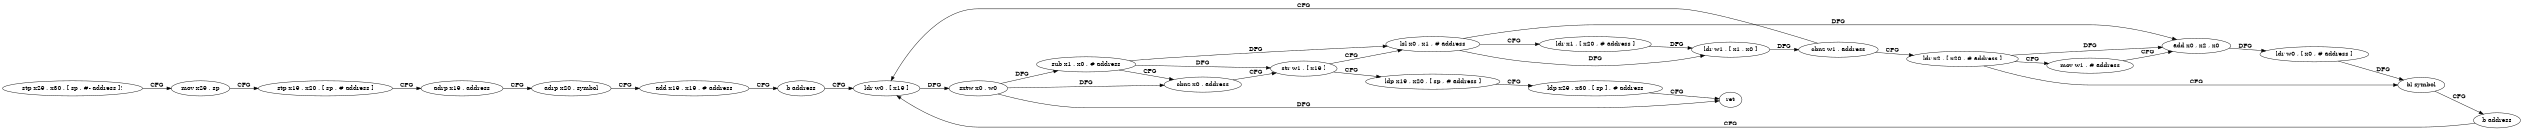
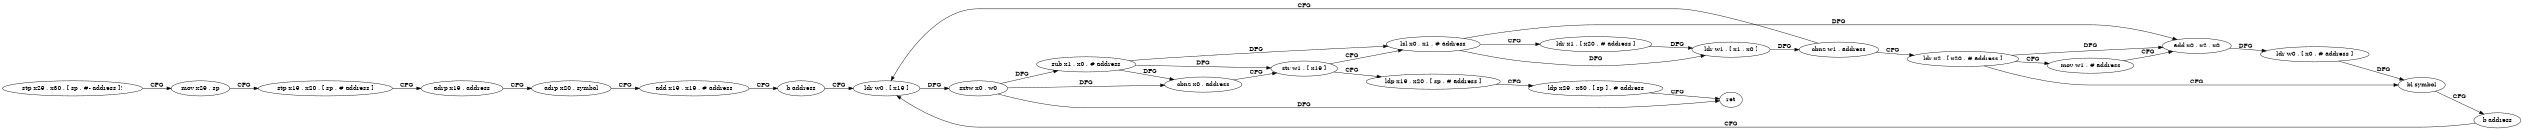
  digraph {
    rankdir=LR
    n1 [label="stp x29 , x30 , [ sp , #- address ]!"]
    n2 [label="mov x29 , sp"]
    n3 [label="stp x19 , x20 , [ sp , # address ]"]
    n4 [label="adrp x19 , address"]
    n5 [label="adrp x20 , symbol"]
    n6 [label="add x19 , x19 , # address"]
    n7 [label="b address"]
    n8 [label="ldr w0 , [ x19 ]"]
    n9 [label="sxtw x0 , w0"]
    n10 [label="sub x1 , x0 , # address"]
    n11 [label="cbnz x0 , address"]
    n12 [label=ret]
    n13 [label="str w1 , [ x19 ]"]
    n14 [label="lsl x0 , x1 , # address"]
    n15 [label="ldp x19 , x20 , [ sp , # address ]"]
    n16 [label="ldr x1 , [ x20 , # address ]"]
    n17 [label="ldr w1 , [ x1 , x0 ]"]
    n18 [label="add x0 , x2 , x0"]
    n19 [label="ldp x29 , x30 , [ sp ] , # address"]
    n20 [label="cbnz w1 , address"]
    n21 [label="ldr w0 , [ x0 , # address ]"]
    n22 [label="ldr x2 , [ x20 , # address ]"]
    n23 [label="mov w1 , # address"]
    n24 [label="bl symbol"]
    n25 [label="b address"]
    n1 -> n2 [label=CFG]
    n2 -> n3 [label=CFG]
    n3 -> n4 [label=CFG]
    n4 -> n5 [label=CFG]
    n5 -> n6 [label=CFG]
    n6 -> n7 [label=CFG]
    n7 -> n8 [label=CFG]
    n8 -> n9 [label=DFG]
    n9 -> n10 [label=DFG]
    n9 -> n11 [label=DFG]
    n9 -> n12 [label=DFG]
-   n10 -> n11 [label=CFG]
+   n10 -> n11 [label=DFG]
    n10 -> n13 [label=DFG]
    n10 -> n14 [label=DFG]
    n11 -> n13 [label=CFG]
    n13 -> n14 [label=CFG]
    n13 -> n15 [label=CFG]
    n14 -> n16 [label=CFG]
    n14 -> n17 [label=DFG]
    n14 -> n18 [label=DFG]
    n15 -> n19 [label=CFG]
    n16 -> n17 [label=DFG]
    n17 -> n20 [label=DFG]
    n18 -> n21 [label=DFG]
    n19 -> n12 [label=CFG]
    n20 -> n8 [label=CFG]
    n20 -> n22 [label=CFG]
    n21 -> n24 [label=DFG]
    n22 -> n18 [label=DFG]
    n22 -> n23 [label=CFG]
    n22 -> n24 [label=CFG]
    n23 -> n18 [label=CFG]
    n24 -> n25 [label=CFG]
    n25 -> n8 [label=CFG]
  }
